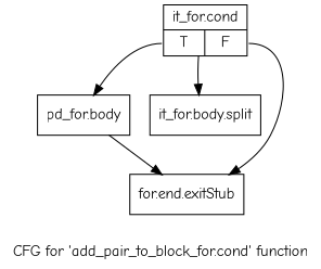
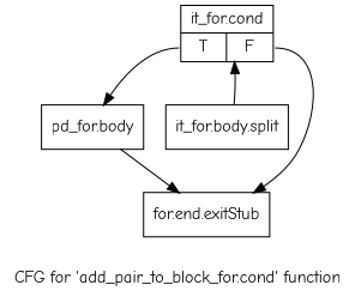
  digraph {
    fontname="Comic Neue"
    label="CFG for 'add_pair_to_block_for.cond' function"
    node [fontname="Comic Neue" shape=record]
    edge [fontname="Comic Neue"]
    n1 [label="{it_for.cond|{<s0>T|<s1>F}}"]
    n2 [label="{for.end.exitStub}"]
    n3 [label="{pd_for.body}"]
    n4 [label="{it_for.body.split}"]
    n1 -> n2 [tailport=s1]
    n1 -> n3 [tailport=s0]
    n3 -> n2
-   n1 -> n4
+   n4 -> n1
  }
